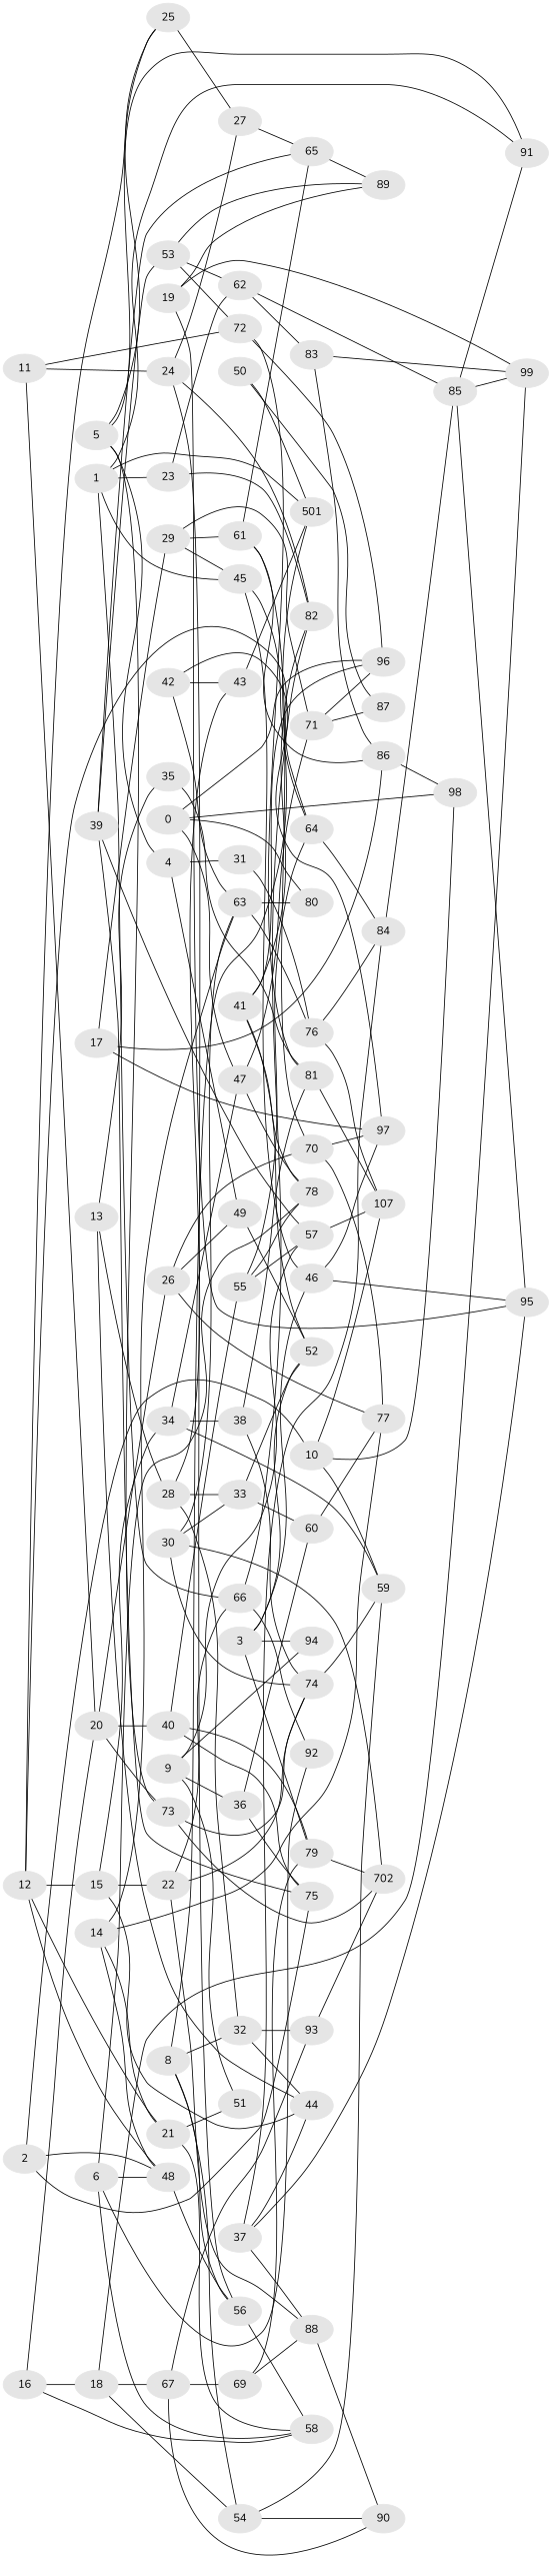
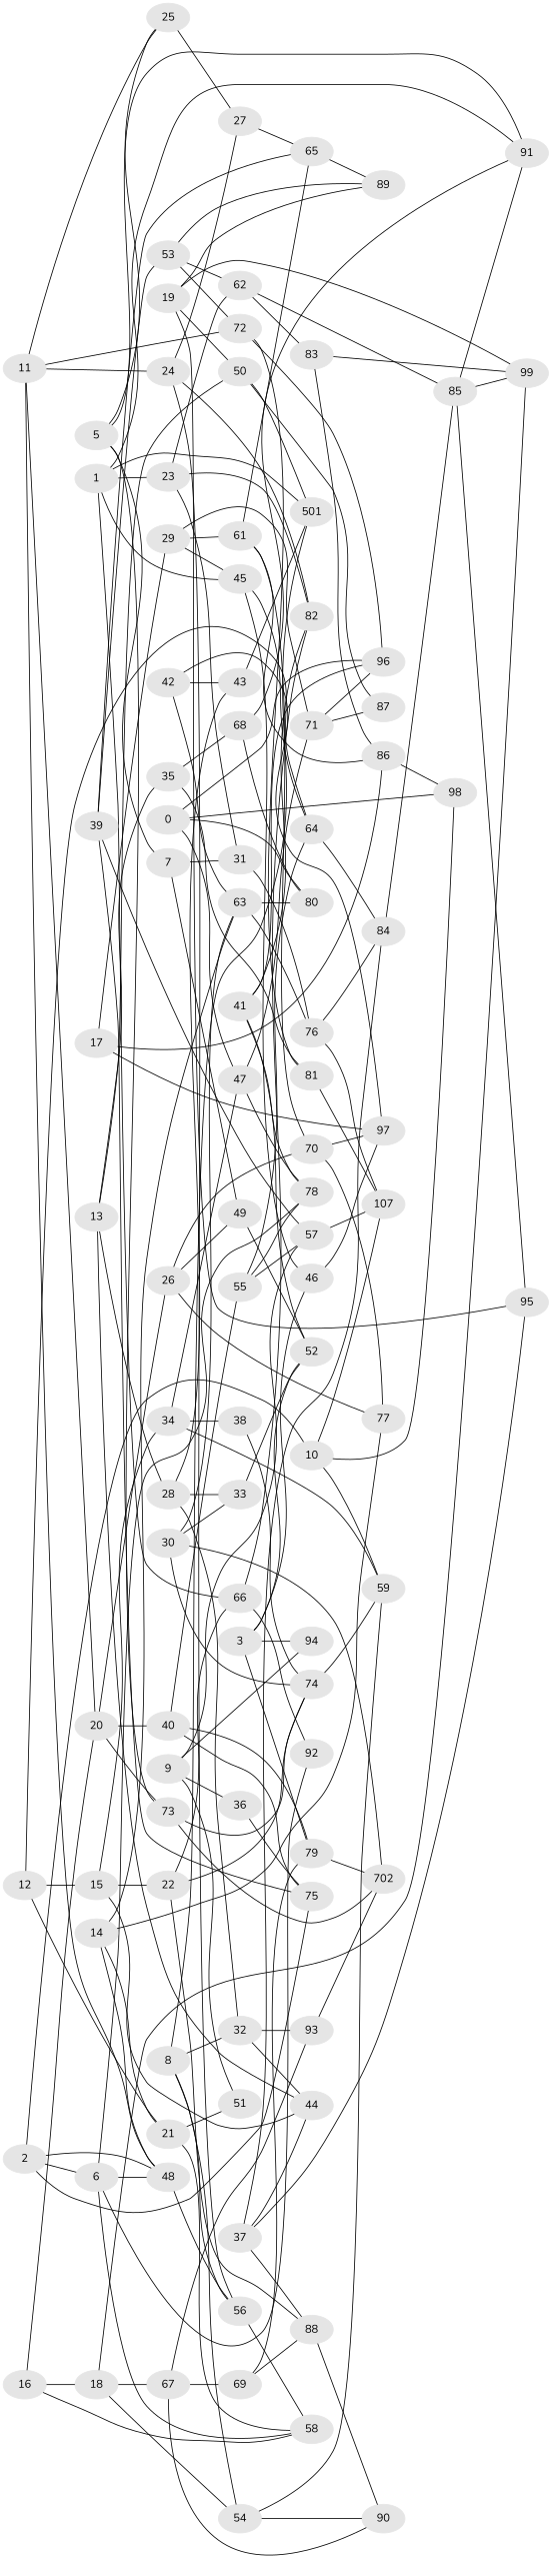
  graph {
    fontname=Nunito
    rankdir=LR
    node [color=gray90 fontname=Nunito style=filled]
    edge [fontname=Nunito]
    1
    23
    66
    91
    n5 [label=501]
    45
    31
    62
    82
    92
    2
    6
    10
    75
    48
    78
    58
    98
    59
    n20 [label=107]
    3
    46
    52
    79
    94
    97
    95
    n28 [label=702]
    n29 [label=0]
    47
    80
    96
    71
    5
-   7 [label=4]
+   7
    25
    73
    49
    27
    74
    56
    76
    64
    8
    32
    54
    44
    93
    90
    9
    51
    36
    57
-   60
    11
    24
    72
    20
    35
+   68
    81
    12
    15
    21
    22
    34
    84
    13
    28
    50
    33
    43
    87
    14
    63
    77
    88
    38
    16
    18
    67
    99
    26
    40
    17
    29
    86
    61
    69
    19
    89
    70
    55
    83
    85
    65
    30
    37
    39
    53
    41
    42
    1 -- 23
    1 -- 66
    1 -- 91
    1 -- n5
    1 -- 45
+   23 -- 31
    23 -- 62
    23 -- 82
    66 -- 82
    66 -- 92
    45 -- 46
    45 -- 64
    31 -- 76
    62 -- 83
    62 -- 85
+   2 -- 6
    2 -- 10
    2 -- 75
    2 -- 48
    6 -- 92
    6 -- 48
    6 -- 78
    6 -- 58
    10 -- 98
    10 -- 59
    10 -- n20
    48 -- 56
    3 -- 46
    3 -- 52
    3 -- 79
    3 -- 94
    46 -- 97
-   46 -- 95
    79 -- n28
    n29 -- 98
    n29 -- 47
    n29 -- 80
    n29 -- 96
    47 -- 78
    47 -- 71
    71 -- 96
    71 -- 87
    5 -- 91
    5 -- 7
    5 -- 25
    5 -- 73
    7 -- 31
    7 -- 49
    25 -- 27
    73 -- n28
    73 -- 74
    49 -- 52
    27 -- 65
    74 -- 59
    56 -- 58
    76 -- n20
    76 -- 84
    64 -- 84
    8 -- n5
    8 -- 56
    8 -- 32
    8 -- 54
    32 -- 44
    32 -- 93
    54 -- 59
    54 -- 90
    93 -- n28
    9 -- 94
    9 -- 51
    9 -- 36
    9 -- 57
    36 -- 75
-   36 -- 60
    57 -- n20
-   60 -- 77
-   12 -- 48
+   11 -- 48
    11 -- 24
    11 -- 72
    11 -- 20
    24 -- 82
    24 -- 27
    24 -- 56
    72 -- 96
    72 -- 81
    20 -- 73
    20 -- 26
    20 -- 40
+   35 -- 68
    35 -- 81
+   68 -- 91
+   68 -- 80
    81 -- n20
-   12 -- 25
+   11 -- 25
    12 -- 64
    12 -- 15
    12 -- 21
    15 -- 44
    15 -- 22
    15 -- 34
    21 -- 58
    21 -- 51
    22 -- 66
    22 -- 74
    22 -- 88
    34 -- 59
    34 -- 47
    34 -- 38
    84 -- 85
    13 -- 44
    13 -- 35
    13 -- 28
+   13 -- 50
    28 -- 32
    28 -- 33
    28 -- 43
    50 -- n5
    50 -- 87
    33 -- 52
-   33 -- 60
    43 -- n5
    14 -- 48
    14 -- 21
    14 -- 63
    14 -- 77
    63 -- 80
    63 -- 76
    88 -- 90
    38 -- 74
-   38 -- 81
    16 -- 58
    16 -- 20
    16 -- 18
    18 -- 54
    18 -- 67
    18 -- 99
    67 -- 93
    67 -- 90
    67 -- 69
    26 -- 49
    26 -- 77
    26 -- 70
    40 -- 75
    40 -- 79
    40 -- 55
    17 -- 97
    17 -- 29
    17 -- 86
    29 -- 45
    29 -- 71
    29 -- 61
    86 -- 98
    61 -- 86
    61 -- 70
    61 -- 65
    69 -- 79
    69 -- 88
    19 -- 95
+   19 -- 50
    19 -- 99
    19 -- 89
    70 -- 97
    70 -- 77
    55 -- 78
    55 -- 64
    55 -- 57
    83 -- 99
    83 -- 86
    85 -- 91
    85 -- 95
    85 -- 99
    65 -- 89
    30 -- n28
    30 -- 74
    30 -- 33
    30 -- 63
    37 -- 95
    37 -- 44
    37 -- 84
    37 -- 88
    39 -- 75
    39 -- 57
    39 -- 65
    39 -- 53
    53 -- 62
    53 -- 72
    53 -- 89
    41 -- 82
    41 -- 78
    41 -- 52
    41 -- 96
    42 -- 97
    42 -- 43
    42 -- 63
  }
